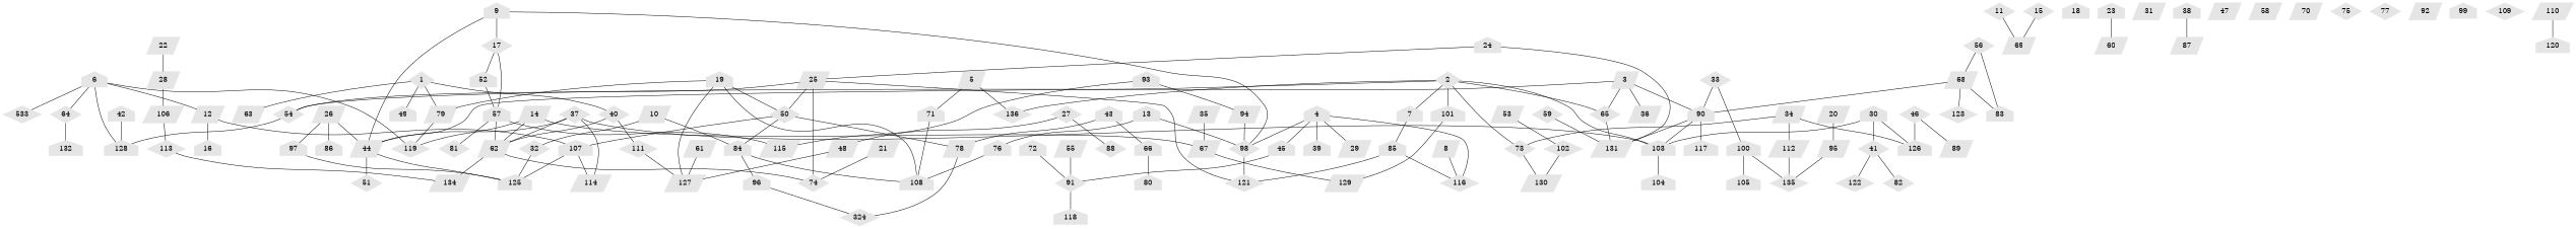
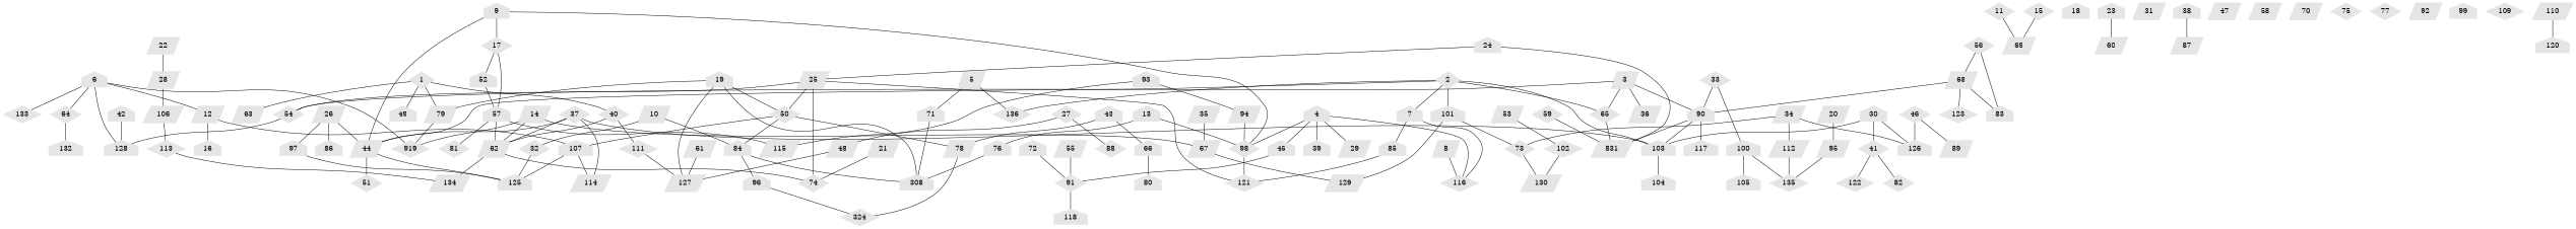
  graph {
    node [color=gray90 shape=parallelogram style=filled]
    1 [shape=diamond]
    40 [shape=diamond]
    49 [shape=house]
    63
    79
    62
    111 [shape=diamond]
-   119 [shape=diamond]
+   119 [shape=diamond label=919]
    2 [shape=diamond]
    7 [shape=house]
    44
    65 [shape=diamond]
    73 [shape=diamond]
    101 [shape=house]
    103 [shape=house]
    136 [shape=diamond]
    85 [shape=house]
    125 [shape=house]
    51 [shape=diamond]
-   131
+   131 [label=831]
    130
    129
    104 [shape=house]
    3
    36
    54 [shape=diamond]
    90 [shape=house]
    128 [shape=house]
    117 [shape=house]
    4 [shape=house]
    29
    39 [shape=house]
    45 [shape=house]
    98 [shape=diamond]
    116 [shape=diamond]
    91 [shape=diamond]
    121 [shape=diamond]
    5
    71 [shape=house]
-   108 [shape=house]
+   108 [shape=house label=308]
    6 [shape=house]
    12
    64 [shape=diamond]
-   133 [shape=diamond label=533]
+   133 [shape=diamond]
    16 [shape=house]
    107 [shape=house]
    132 [shape=house]
    8
    9 [shape=house]
    17 [shape=diamond]
    52 [shape=house]
    57 [shape=house]
    32 [shape=diamond]
    10
    84 [shape=house]
    96 [shape=house]
    11 [shape=diamond]
    69
    114
    13 [shape=house]
    76 [shape=house]
    14
    67
    74 [shape=diamond]
    134
    15 [shape=diamond]
    81 [shape=diamond]
    115
    18 [shape=house]
    19 [shape=house]
    50 [shape=diamond]
    127
    78
    20
    95
    135 [shape=diamond]
    21
    22
    28
    106
    23 [shape=house]
    60
    24 [shape=house]
    25
    26
    86 [shape=house]
    97 [shape=house]
    27 [shape=diamond]
    48
    88 [shape=diamond]
    113 [shape=diamond]
    30 [shape=house]
    41 [shape=diamond]
    126 [shape=house]
    82 [shape=diamond]
    122 [shape=diamond]
    31
    33 [shape=diamond]
    100 [shape=house]
    105 [shape=house]
    34
    112
    35
    37 [shape=diamond]
    38 [shape=house]
    87
    42 [shape=house]
    43 [shape=house]
    66 [shape=house]
    80 [shape=house]
    n111 [label=324 shape=diamond]
    118 [shape=house]
    46 [shape=diamond]
    89
    47
    102 [shape=diamond]
    53
    55
    56 [shape=diamond]
    68
    83 [shape=house]
    123 [shape=diamond]
    58
    59 [shape=diamond]
    61
    70
    72 [shape=house]
    75 [shape=diamond]
    77 [shape=diamond]
    92
    93 [shape=house]
    94
    99 [shape=house]
    109 [shape=diamond]
    120 [shape=house]
    110
    1 -- 40
    1 -- 49
    1 -- 63
    1 -- 79
    40 -- 62
    40 -- 111
    79 -- 119
    62 -- 74
    62 -- 134
    111 -- 127
    2 -- 7
    2 -- 44
    2 -- 65
-   2 -- 73
+   101 -- 73
    2 -- 101
    2 -- 103
    2 -- 136
    7 -- 85
    44 -- 125
    44 -- 51
    65 -- 131
    73 -- 130
    101 -- 129
    103 -- 104
-   85 -- 116
+   7 -- 116
    85 -- 121
    3 -- 65
    3 -- 36
    3 -- 54
    3 -- 90
    54 -- 128
    90 -- 103
    90 -- 131
    90 -- 117
    4 -- 29
    4 -- 39
    4 -- 45
    4 -- 98
    4 -- 116
    45 -- 91
    98 -- 121
    91 -- 118
    5 -- 136
    5 -- 71
    71 -- 108
    6 -- 119
    6 -- 128
    6 -- 12
    6 -- 64
    6 -- 133
    12 -- 16
    12 -- 107
    64 -- 132
    107 -- 125
    107 -- 114
    8 -- 116
    9 -- 44
    9 -- 98
    9 -- 17
    17 -- 52
    17 -- 57
    52 -- 57
    57 -- 62
    57 -- 81
    57 -- 115
    32 -- 125
    10 -- 32
    10 -- 84
    84 -- 108
    84 -- 96
    96 -- n111
    11 -- 69
    13 -- 98
    13 -- 76
    76 -- 108
    14 -- 62
    14 -- 119
    14 -- 67
    67 -- 129
    15 -- 69
    19 -- 79
    19 -- 108
    19 -- 50
    19 -- 127
    50 -- 107
    50 -- 84
    50 -- 78
    78 -- n111
    20 -- 95
    95 -- 135
    21 -- 74
    22 -- 28
    28 -- 106
    106 -- 113
    23 -- 60
    24 -- 131
    24 -- 25
    25 -- 54
    25 -- 121
    25 -- 74
    25 -- 50
    26 -- 44
    26 -- 86
    26 -- 97
    97 -- 125
    27 -- 48
    27 -- 88
    48 -- 127
    113 -- 134
    30 -- 103
    30 -- 41
    30 -- 126
    41 -- 82
    41 -- 122
    33 -- 90
    33 -- 100
    100 -- 135
    100 -- 105
    34 -- 73
    34 -- 126
    34 -- 112
    112 -- 135
    35 -- 67
    37 -- 62
    37 -- 44
    37 -- 103
    37 -- 114
    38 -- 87
    42 -- 128
    43 -- 78
    43 -- 66
    66 -- 80
    46 -- 126
    46 -- 89
    102 -- 130
    53 -- 102
    55 -- 91
    56 -- 68
    56 -- 83
    68 -- 90
    68 -- 83
    68 -- 123
    59 -- 131
    61 -- 127
    72 -- 91
    93 -- 115
    93 -- 94
    94 -- 98
    110 -- 120
  }
